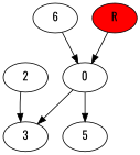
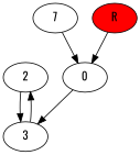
  digraph {
    fontname=Oswald
    node [fontname=Oswald]
    edge [fontname=Oswald]
    2
    3
    n3 [label=0]
-   5
-   7 [label=6]
+   7
    R [fillcolor="#ff0000" style=filled]
    2 -> 3
+   3 -> 2
    n3 -> 3
-   n3 -> 5
    7 -> n3
    R -> n3
  }
